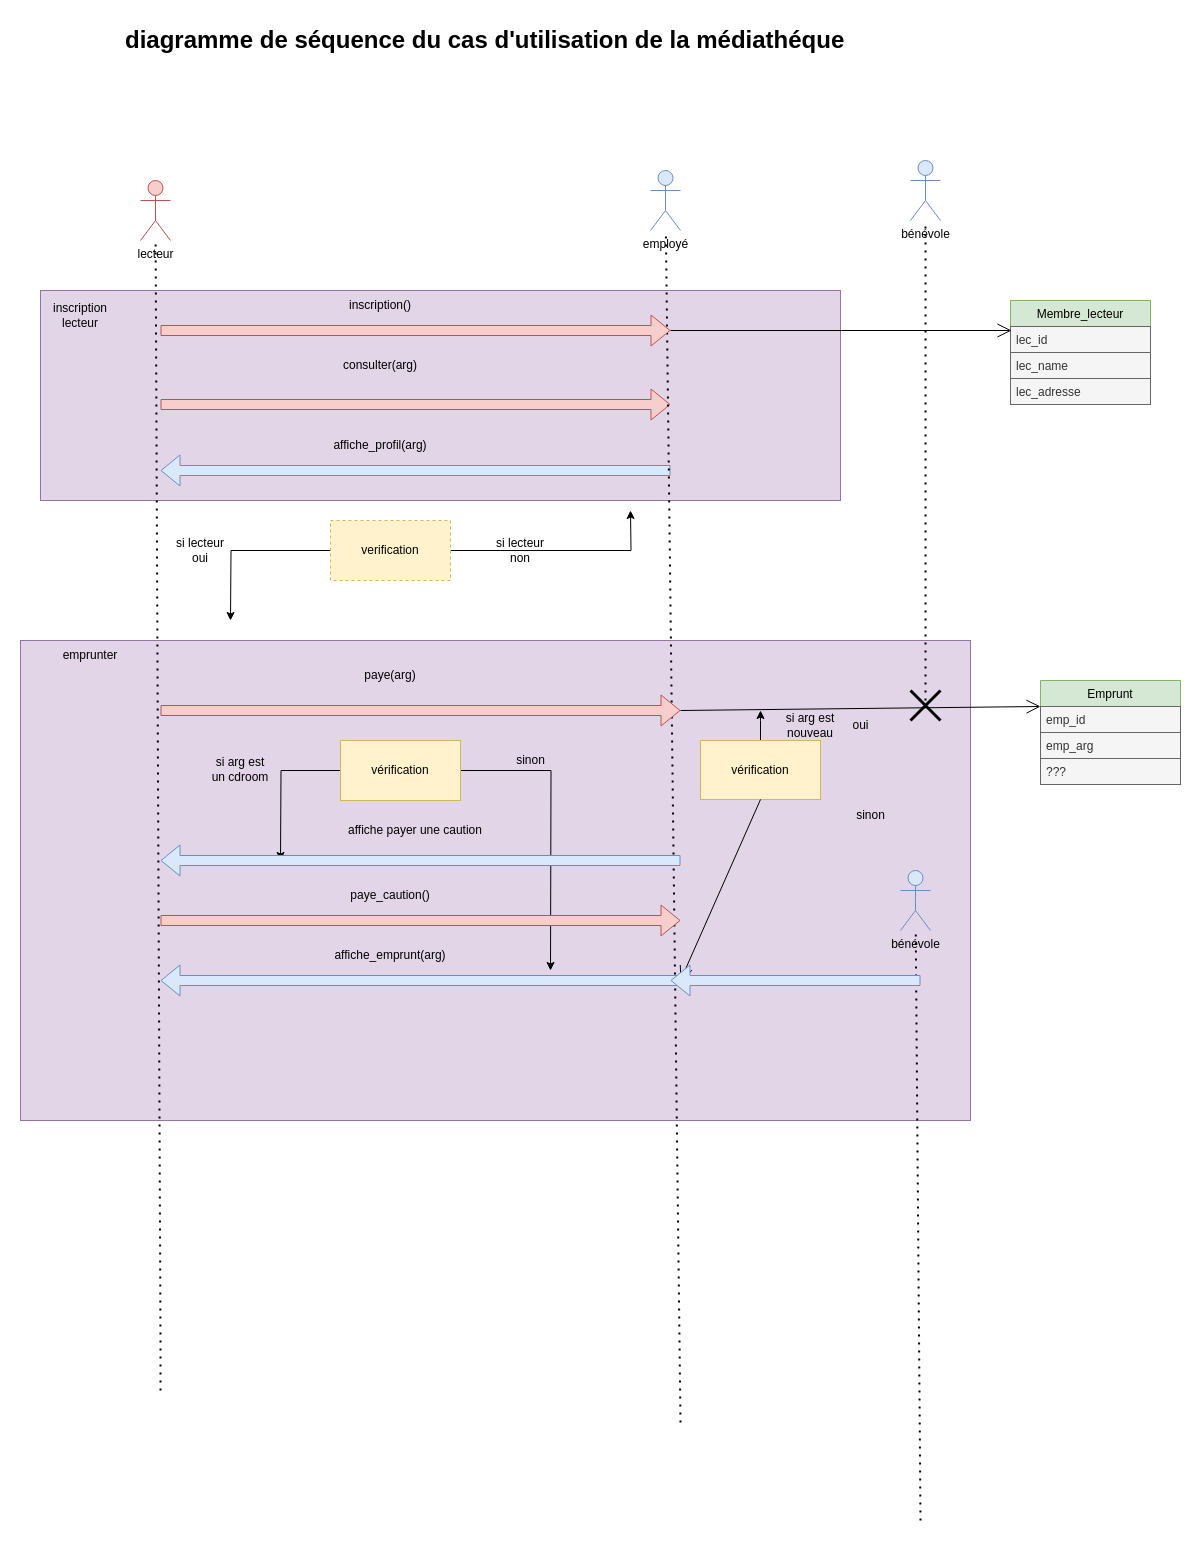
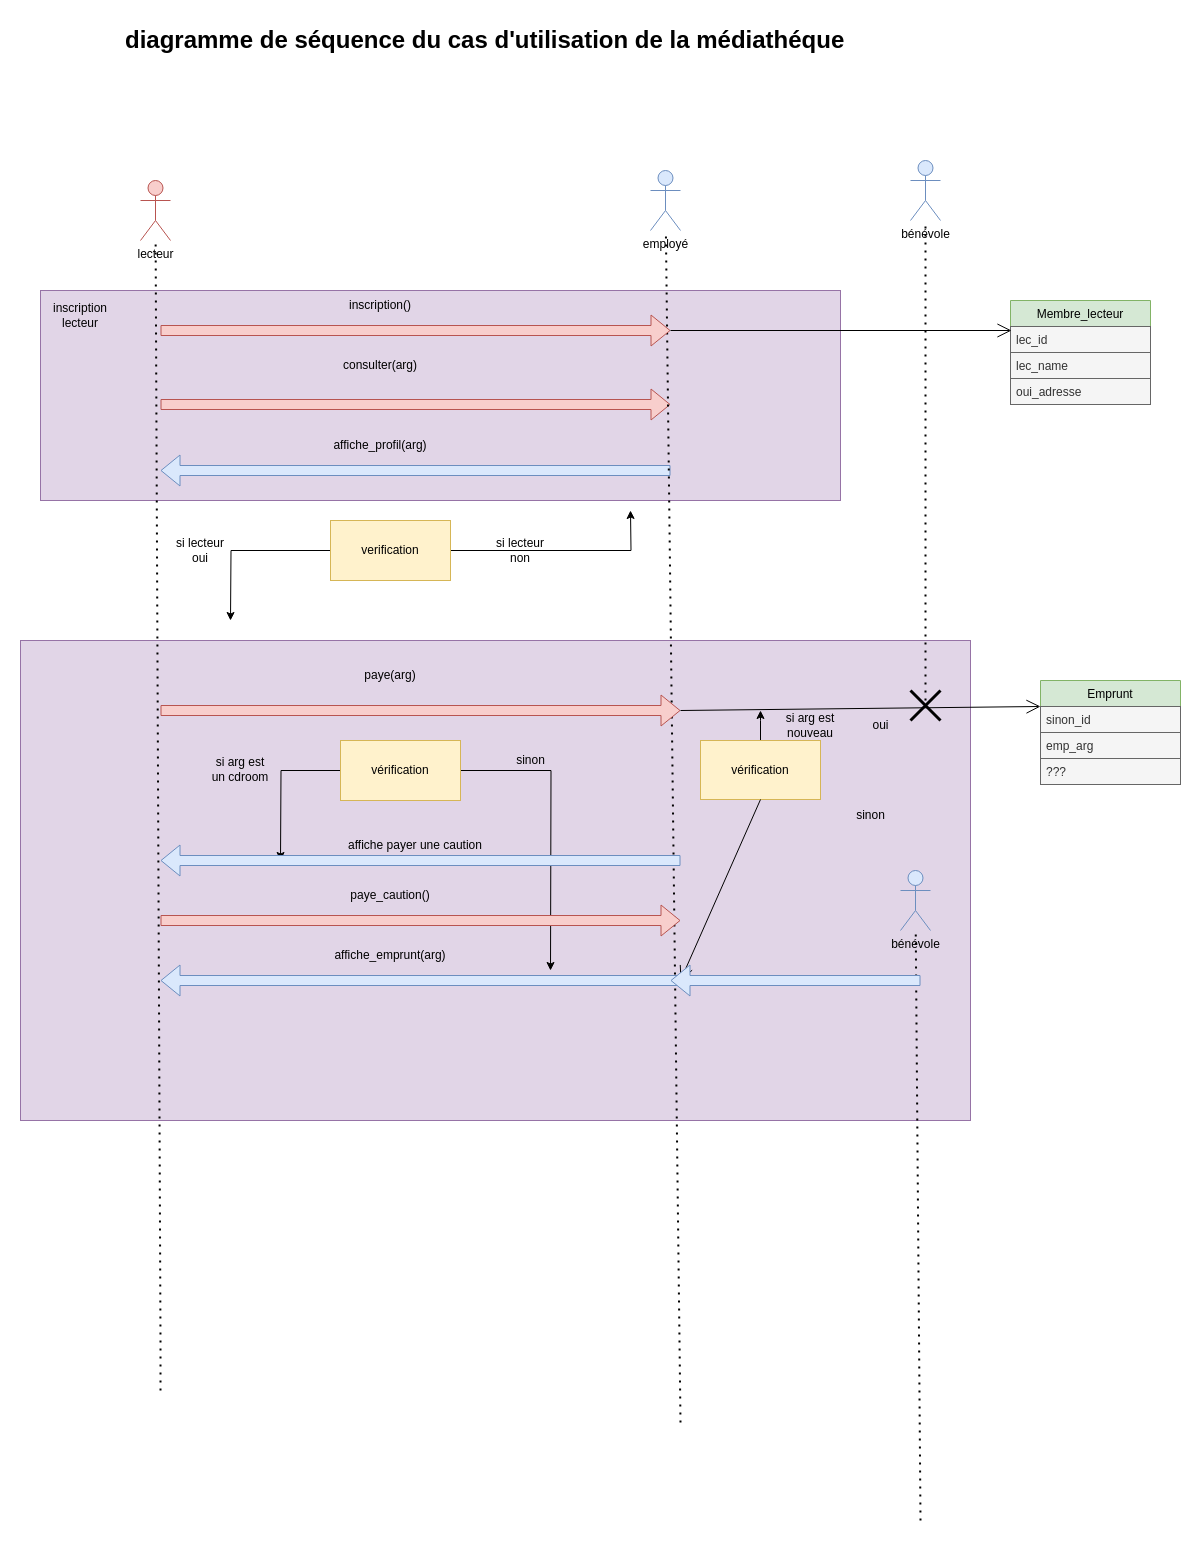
  <mxCell id="0" />
  <mxCell id="1" parent="0" />
  <mxCell id="2" value="" style="rounded=0;whiteSpace=wrap;html=1;strokeColor=#9673a6;fillColor=#e1d5e7;" vertex="1" parent="1"><mxGeometry x="20" y="640" width="950" height="480" as="geometry" /></mxCell>
  <mxCell id="3" value="" style="rounded=0;whiteSpace=wrap;html=1;strokeColor=#9673a6;fillColor=#e1d5e7;" vertex="1" parent="1"><mxGeometry x="40" y="290" width="800" height="210" as="geometry" /></mxCell>
  <mxCell id="4" value="lecteur" style="shape=umlActor;verticalLabelPosition=bottom;verticalAlign=top;html=1;outlineConnect=0;fillColor=#f8cecc;strokeColor=#b85450;" vertex="1" parent="1"><mxGeometry x="140" y="180" width="30" height="60" as="geometry" /></mxCell>
  <mxCell id="5" value="&lt;h1&gt;diagramme de séquence du cas d'utilisation de la médiathéque &lt;br&gt;&lt;/h1&gt;" style="text;html=1;strokeColor=none;fillColor=none;spacing=5;spacingTop=-20;whiteSpace=wrap;overflow=hidden;rounded=0;" vertex="1" parent="1"><mxGeometry x="120" y="20" width="870" height="130" as="geometry" /></mxCell>
  <mxCell id="6" value="Emprunt" style="swimlane;fontStyle=0;childLayout=stackLayout;horizontal=1;startSize=26;fillColor=#d5e8d4;horizontalStack=0;resizeParent=1;resizeParentMax=0;resizeLast=0;collapsible=1;marginBottom=0;strokeColor=#82b366;" vertex="1" parent="1"><mxGeometry x="1040" y="680" width="140" height="104" as="geometry" /></mxCell>
- <mxCell id="7" value="emp_id" style="text;strokeColor=#666666;fillColor=#f5f5f5;align=left;verticalAlign=top;spacingLeft=4;spacingRight=4;overflow=hidden;rotatable=0;points=[[0,0.5],[1,0.5]];portConstraint=eastwest;fontColor=#333333;" vertex="1" parent="6"><mxGeometry y="26" width="140" height="26" as="geometry" /></mxCell>
+ <mxCell id="7" value="sinon_id" style="text;strokeColor=#666666;fillColor=#f5f5f5;align=left;verticalAlign=top;spacingLeft=4;spacingRight=4;overflow=hidden;rotatable=0;points=[[0,0.5],[1,0.5]];portConstraint=eastwest;fontColor=#333333;" vertex="1" parent="6"><mxGeometry y="26" width="140" height="26" as="geometry" /></mxCell>
  <mxCell id="8" value="emp_arg" style="text;align=left;verticalAlign=top;spacingLeft=4;spacingRight=4;overflow=hidden;rotatable=0;points=[[0,0.5],[1,0.5]];portConstraint=eastwest;fillColor=#f5f5f5;fontColor=#333333;strokeColor=#666666;" vertex="1" parent="6"><mxGeometry y="52" width="140" height="26" as="geometry" /></mxCell>
  <mxCell id="9" value="???" style="text;strokeColor=#666666;fillColor=#f5f5f5;align=left;verticalAlign=top;spacingLeft=4;spacingRight=4;overflow=hidden;rotatable=0;points=[[0,0.5],[1,0.5]];portConstraint=eastwest;fontColor=#333333;" vertex="1" parent="6"><mxGeometry y="78" width="140" height="26" as="geometry" /></mxCell>
  <mxCell id="10" value="inscription()" style="text;html=1;strokeColor=none;fillColor=none;align=center;verticalAlign=middle;whiteSpace=wrap;rounded=0;" vertex="1" parent="1"><mxGeometry x="350" y="290" width="60" height="30" as="geometry" /></mxCell>
  <mxCell id="11" value="affiche_profil(arg)" style="text;html=1;strokeColor=none;fillColor=none;align=center;verticalAlign=middle;whiteSpace=wrap;rounded=0;" vertex="1" parent="1"><mxGeometry x="350" y="430" width="60" height="30" as="geometry" /></mxCell>
  <mxCell id="12" value="consulter(arg)" style="text;html=1;strokeColor=none;fillColor=none;align=center;verticalAlign=middle;whiteSpace=wrap;rounded=0;" vertex="1" parent="1"><mxGeometry x="350" y="350" width="60" height="30" as="geometry" /></mxCell>
  <mxCell id="13" value="" style="shape=flexArrow;endArrow=classic;html=1;rounded=0;fillColor=#f8cecc;strokeColor=#b85450;" edge="1" parent="1"><mxGeometry width="50" height="50" relative="1" as="geometry"><mxPoint x="160" y="404" as="sourcePoint" /><mxPoint x="670" y="404" as="targetPoint" /></mxGeometry></mxCell>
  <mxCell id="14" value="" style="shape=flexArrow;endArrow=classic;html=1;rounded=0;fillColor=#dae8fc;strokeColor=#6c8ebf;" edge="1" parent="1"><mxGeometry width="50" height="50" relative="1" as="geometry"><mxPoint x="670" y="470" as="sourcePoint" /><mxPoint x="160" y="470" as="targetPoint" /></mxGeometry></mxCell>
  <mxCell id="15" value="Membre_lecteur" style="swimlane;fontStyle=0;childLayout=stackLayout;horizontal=1;startSize=26;fillColor=#d5e8d4;horizontalStack=0;resizeParent=1;resizeParentMax=0;resizeLast=0;collapsible=1;marginBottom=0;strokeColor=#82b366;" vertex="1" parent="1"><mxGeometry x="1010" y="300" width="140" height="104" as="geometry" /></mxCell>
  <mxCell id="16" value="lec_id" style="text;strokeColor=#666666;fillColor=#f5f5f5;align=left;verticalAlign=top;spacingLeft=4;spacingRight=4;overflow=hidden;rotatable=0;points=[[0,0.5],[1,0.5]];portConstraint=eastwest;fontColor=#333333;" vertex="1" parent="15"><mxGeometry y="26" width="140" height="26" as="geometry" /></mxCell>
  <mxCell id="17" value="lec_name" style="text;strokeColor=#666666;fillColor=#f5f5f5;align=left;verticalAlign=top;spacingLeft=4;spacingRight=4;overflow=hidden;rotatable=0;points=[[0,0.5],[1,0.5]];portConstraint=eastwest;fontColor=#333333;" vertex="1" parent="15"><mxGeometry y="52" width="140" height="26" as="geometry" /></mxCell>
- <mxCell id="18" value="lec_adresse" style="text;strokeColor=#666666;fillColor=#f5f5f5;align=left;verticalAlign=top;spacingLeft=4;spacingRight=4;overflow=hidden;rotatable=0;points=[[0,0.5],[1,0.5]];portConstraint=eastwest;fontColor=#333333;" vertex="1" parent="15"><mxGeometry y="78" width="140" height="26" as="geometry" /></mxCell>
+ <mxCell id="18" value="oui_adresse" style="text;strokeColor=#666666;fillColor=#f5f5f5;align=left;verticalAlign=top;spacingLeft=4;spacingRight=4;overflow=hidden;rotatable=0;points=[[0,0.5],[1,0.5]];portConstraint=eastwest;fontColor=#333333;" vertex="1" parent="15"><mxGeometry y="78" width="140" height="26" as="geometry" /></mxCell>
  <mxCell id="19" value="" style="endArrow=open;endFill=1;endSize=12;html=1;rounded=0;entryX=0.007;entryY=0.154;entryDx=0;entryDy=0;entryPerimeter=0;" edge="1" parent="1" target="16"><mxGeometry width="160" relative="1" as="geometry"><mxPoint x="670" y="330" as="sourcePoint" /><mxPoint x="920" y="340" as="targetPoint" /></mxGeometry></mxCell>
  <mxCell id="20" value="" style="endArrow=none;dashed=1;html=1;dashPattern=1 3;strokeWidth=2;rounded=0;" edge="1" parent="1" target="4"><mxGeometry width="50" height="50" relative="1" as="geometry"><mxPoint x="160" y="1390" as="sourcePoint" /><mxPoint x="540" y="620" as="targetPoint" /><Array as="points"><mxPoint x="160" y="1340" /></Array></mxGeometry></mxCell>
  <mxCell id="21" value="" style="endArrow=none;dashed=1;html=1;dashPattern=1 3;strokeWidth=2;rounded=0;" edge="1" parent="1" target="43"><mxGeometry width="50" height="50" relative="1" as="geometry"><mxPoint x="680" y="1422" as="sourcePoint" /><mxPoint x="670" y="260" as="targetPoint" /></mxGeometry></mxCell>
  <mxCell id="22" style="edgeStyle=orthogonalEdgeStyle;rounded=0;orthogonalLoop=1;jettySize=auto;html=1;" edge="1" parent="1" source="24"><mxGeometry relative="1" as="geometry"><mxPoint x="630" y="510" as="targetPoint" /></mxGeometry></mxCell>
  <mxCell id="23" style="edgeStyle=orthogonalEdgeStyle;rounded=0;orthogonalLoop=1;jettySize=auto;html=1;" edge="1" parent="1" source="24"><mxGeometry relative="1" as="geometry"><mxPoint x="230" y="620" as="targetPoint" /></mxGeometry></mxCell>
- <mxCell id="24" value="verification" style="rounded=0;whiteSpace=wrap;html=1;fillColor=#fff2cc;strokeColor=#d6b656;dashed=1;" vertex="1" parent="1"><mxGeometry x="330" y="520" width="120" height="60" as="geometry" /></mxCell>
+ <mxCell id="24" value="verification" style="rounded=0;whiteSpace=wrap;html=1;fillColor=#fff2cc;strokeColor=#d6b656;" vertex="1" parent="1"><mxGeometry x="330" y="520" width="120" height="60" as="geometry" /></mxCell>
  <mxCell id="25" value="" style="shape=flexArrow;endArrow=classic;html=1;rounded=0;fillColor=#f8cecc;strokeColor=#b85450;" edge="1" parent="1"><mxGeometry width="50" height="50" relative="1" as="geometry"><mxPoint x="160" y="330" as="sourcePoint" /><mxPoint x="670" y="330" as="targetPoint" /></mxGeometry></mxCell>
  <mxCell id="26" value="inscription lecteur" style="text;html=1;strokeColor=none;fillColor=none;align=center;verticalAlign=middle;whiteSpace=wrap;rounded=0;" vertex="1" parent="1"><mxGeometry x="50" y="300" width="60" height="30" as="geometry" /></mxCell>
- <mxCell id="27" value="emprunter" style="text;html=1;strokeColor=none;fillColor=none;align=center;verticalAlign=middle;whiteSpace=wrap;rounded=0;" vertex="1" parent="1"><mxGeometry x="60" y="640" width="60" height="30" as="geometry" /></mxCell>
  <mxCell id="28" value="si lecteur oui" style="text;html=1;strokeColor=none;fillColor=none;align=center;verticalAlign=middle;whiteSpace=wrap;rounded=0;" vertex="1" parent="1"><mxGeometry x="170" y="535" width="60" height="30" as="geometry" /></mxCell>
  <mxCell id="29" value="si lecteur non" style="text;html=1;strokeColor=none;fillColor=none;align=center;verticalAlign=middle;whiteSpace=wrap;rounded=0;" vertex="1" parent="1"><mxGeometry x="490" y="535" width="60" height="30" as="geometry" /></mxCell>
  <mxCell id="30" value="&lt;div&gt;paye(arg)&lt;/div&gt;" style="text;html=1;strokeColor=none;fillColor=none;align=center;verticalAlign=middle;whiteSpace=wrap;rounded=0;" vertex="1" parent="1"><mxGeometry x="360" y="660" width="60" height="30" as="geometry" /></mxCell>
  <mxCell id="31" value="" style="shape=flexArrow;endArrow=classic;html=1;rounded=0;fillColor=#f8cecc;strokeColor=#b85450;" edge="1" parent="1"><mxGeometry width="50" height="50" relative="1" as="geometry"><mxPoint x="160" y="710" as="sourcePoint" /><mxPoint x="680" y="710" as="targetPoint" /></mxGeometry></mxCell>
  <mxCell id="32" value="" style="endArrow=open;endFill=1;endSize=12;html=1;rounded=0;entryX=0;entryY=0.25;entryDx=0;entryDy=0;" edge="1" parent="1" target="6"><mxGeometry width="160" relative="1" as="geometry"><mxPoint x="680" y="710" as="sourcePoint" /><mxPoint x="590" as="targetPoint" y="600" /></mxGeometry></mxCell>
  <mxCell id="33" style="edgeStyle=orthogonalEdgeStyle;rounded=0;orthogonalLoop=1;jettySize=auto;html=1;" edge="1" parent="1" source="35"><mxGeometry relative="1" as="geometry"><mxPoint x="280" y="860" as="targetPoint" /></mxGeometry></mxCell>
  <mxCell id="34" style="edgeStyle=orthogonalEdgeStyle;rounded=0;orthogonalLoop=1;jettySize=auto;html=1;" edge="1" parent="1" source="35"><mxGeometry relative="1" as="geometry"><mxPoint x="550" y="970" as="targetPoint" /></mxGeometry></mxCell>
  <mxCell id="35" value="vérification" style="rounded=0;whiteSpace=wrap;html=1;strokeColor=#d6b656;fillColor=#fff2cc;" vertex="1" parent="1"><mxGeometry x="340" y="740" width="120" height="60" as="geometry" /></mxCell>
  <mxCell id="36" value="si arg est un cdroom" style="text;html=1;strokeColor=none;fillColor=none;align=center;verticalAlign=middle;whiteSpace=wrap;rounded=0;" vertex="1" parent="1"><mxGeometry x="210" y="754" width="60" height="30" as="geometry" /></mxCell>
  <mxCell id="37" value="" style="shape=flexArrow;endArrow=classic;html=1;rounded=0;fillColor=#dae8fc;strokeColor=#6c8ebf;" edge="1" parent="1"><mxGeometry width="50" height="50" relative="1" as="geometry"><mxPoint x="680" y="860" as="sourcePoint" /><mxPoint x="160" y="860" as="targetPoint" /></mxGeometry></mxCell>
- <mxCell id="38" value="affiche payer une caution" style="text;html=1;strokeColor=none;fillColor=none;align=center;verticalAlign=middle;whiteSpace=wrap;rounded=0;" vertex="1" parent="1"><mxGeometry x="330" y="815" width="170" height="30" as="geometry" /></mxCell>
+ <mxCell id="38" value="affiche payer une caution" style="text;html=1;strokeColor=none;fillColor=none;align=center;verticalAlign=middle;whiteSpace=wrap;rounded=0;" vertex="1" parent="1"><mxGeometry x="330" y="830" width="170" height="30" as="geometry" /></mxCell>
  <mxCell id="39" value="paye_caution()" style="text;html=1;strokeColor=none;fillColor=none;align=center;verticalAlign=middle;whiteSpace=wrap;rounded=0;" vertex="1" parent="1"><mxGeometry x="360" y="880" width="60" height="30" as="geometry" /></mxCell>
  <mxCell id="40" value="" style="shape=flexArrow;endArrow=classic;html=1;rounded=0;fillColor=#f8cecc;strokeColor=#b85450;" edge="1" parent="1"><mxGeometry width="50" height="50" relative="1" as="geometry"><mxPoint x="160" y="920" as="sourcePoint" /><mxPoint x="680" y="920" as="targetPoint" /></mxGeometry></mxCell>
  <mxCell id="41" value="affiche_emprunt(arg)" style="text;html=1;strokeColor=none;fillColor=none;align=center;verticalAlign=middle;whiteSpace=wrap;rounded=0;" vertex="1" parent="1"><mxGeometry x="360" y="940" width="60" height="30" as="geometry" /></mxCell>
  <mxCell id="42" value="" style="shape=flexArrow;endArrow=classic;html=1;rounded=0;fillColor=#dae8fc;strokeColor=#6c8ebf;" edge="1" parent="1"><mxGeometry width="50" height="50" relative="1" as="geometry"><mxPoint x="680" y="980" as="sourcePoint" /><mxPoint x="160" y="980" as="targetPoint" /></mxGeometry></mxCell>
  <mxCell id="43" value="employé" style="shape=umlActor;verticalLabelPosition=bottom;verticalAlign=top;html=1;outlineConnect=0;strokeColor=#6c8ebf;fillColor=#dae8fc;" vertex="1" parent="1"><mxGeometry x="650" y="170" width="30" height="60" as="geometry" /></mxCell>
  <mxCell id="44" value="bénévole" style="shape=umlActor;verticalLabelPosition=bottom;verticalAlign=top;html=1;outlineConnect=0;strokeColor=#6c8ebf;fillColor=#dae8fc;" vertex="1" parent="1"><mxGeometry x="910" y="160" width="30" height="60" as="geometry" /></mxCell>
  <mxCell id="45" style="edgeStyle=orthogonalEdgeStyle;rounded=0;orthogonalLoop=1;jettySize=auto;html=1;" edge="1" parent="1" source="46"><mxGeometry relative="1" as="geometry"><mxPoint x="760" y="710" as="targetPoint" /></mxGeometry></mxCell>
  <mxCell id="46" value="vérification" style="rounded=0;whiteSpace=wrap;html=1;strokeColor=#d6b656;fillColor=#fff2cc;" vertex="1" parent="1"><mxGeometry x="700" y="740" width="120" height="59" as="geometry" /></mxCell>
  <mxCell id="47" value="si arg est nouveau" style="text;html=1;strokeColor=none;fillColor=none;align=center;verticalAlign=middle;whiteSpace=wrap;rounded=0;" vertex="1" parent="1"><mxGeometry x="780" y="710" width="60" height="30" as="geometry" /></mxCell>
  <mxCell id="48" value="" style="endArrow=none;dashed=1;html=1;dashPattern=1 3;strokeWidth=2;rounded=0;" edge="1" parent="1" target="44"><mxGeometry width="50" height="50" relative="1" as="geometry"><mxPoint x="925" y="700" as="sourcePoint" /><mxPoint x="540" y="560" as="targetPoint" /></mxGeometry></mxCell>
  <mxCell id="49" value="sinon" style="text;html=1;align=center;verticalAlign=middle;resizable=0;points=[];autosize=1;strokeColor=none;fillColor=none;" vertex="1" parent="1"><mxGeometry x="500" y="745" width="60" height="30" as="geometry" /></mxCell>
- <mxCell id="50" value="oui" style="text;html=1;align=center;verticalAlign=middle;resizable=0;points=[];autosize=1;strokeColor=none;fillColor=none;" vertex="1" parent="1"><mxGeometry x="840" y="710" width="40" height="30" as="geometry" /></mxCell>
+ <mxCell id="50" value="oui" style="text;html=1;align=center;verticalAlign=middle;resizable=0;points=[];autosize=1;strokeColor=none;fillColor=none;" vertex="1" parent="1"><mxGeometry x="860" y="710" width="40" height="30" as="geometry" /></mxCell>
  <mxCell id="51" value="" style="shape=umlDestroy;whiteSpace=wrap;html=1;strokeWidth=3;fillColor=none;gradientColor=#ffffff;" vertex="1" parent="1"><mxGeometry x="910" y="690" width="30" height="30" as="geometry" /></mxCell>
  <mxCell id="52" value="sinon" style="text;html=1;align=center;verticalAlign=middle;resizable=0;points=[];autosize=1;strokeColor=none;fillColor=none;" vertex="1" parent="1"><mxGeometry x="840" y="800" width="60" height="30" as="geometry" /></mxCell>
  <mxCell id="53" value="" style="endArrow=open;endFill=1;endSize=12;html=1;rounded=0;exitX=0.5;exitY=1;exitDx=0;exitDy=0;" edge="1" parent="1" source="46"><mxGeometry width="160" relative="1" as="geometry"><mxPoint x="430" y="700" as="sourcePoint" /><mxPoint x="680" y="980" as="targetPoint" /></mxGeometry></mxCell>
  <mxCell id="54" value="" style="endArrow=none;dashed=1;html=1;dashPattern=1 3;strokeWidth=2;rounded=0;" edge="1" parent="1" target="55"><mxGeometry width="50" height="50" relative="1" as="geometry"><mxPoint x="920" y="1520" as="sourcePoint" /><mxPoint x="920" y="960" as="targetPoint" /></mxGeometry></mxCell>
  <mxCell id="55" value="bénévole" style="shape=umlActor;verticalLabelPosition=bottom;verticalAlign=top;html=1;outlineConnect=0;strokeColor=#6c8ebf;fillColor=#dae8fc;" vertex="1" parent="1"><mxGeometry x="900" y="870" width="30" height="60" as="geometry" /></mxCell>
  <mxCell id="56" value="" style="shape=flexArrow;endArrow=classic;html=1;rounded=0;fillColor=#dae8fc;strokeColor=#6c8ebf;" edge="1" parent="1"><mxGeometry width="50" height="50" relative="1" as="geometry"><mxPoint x="920" y="980" as="sourcePoint" /><mxPoint x="670" y="980" as="targetPoint" /></mxGeometry></mxCell>
